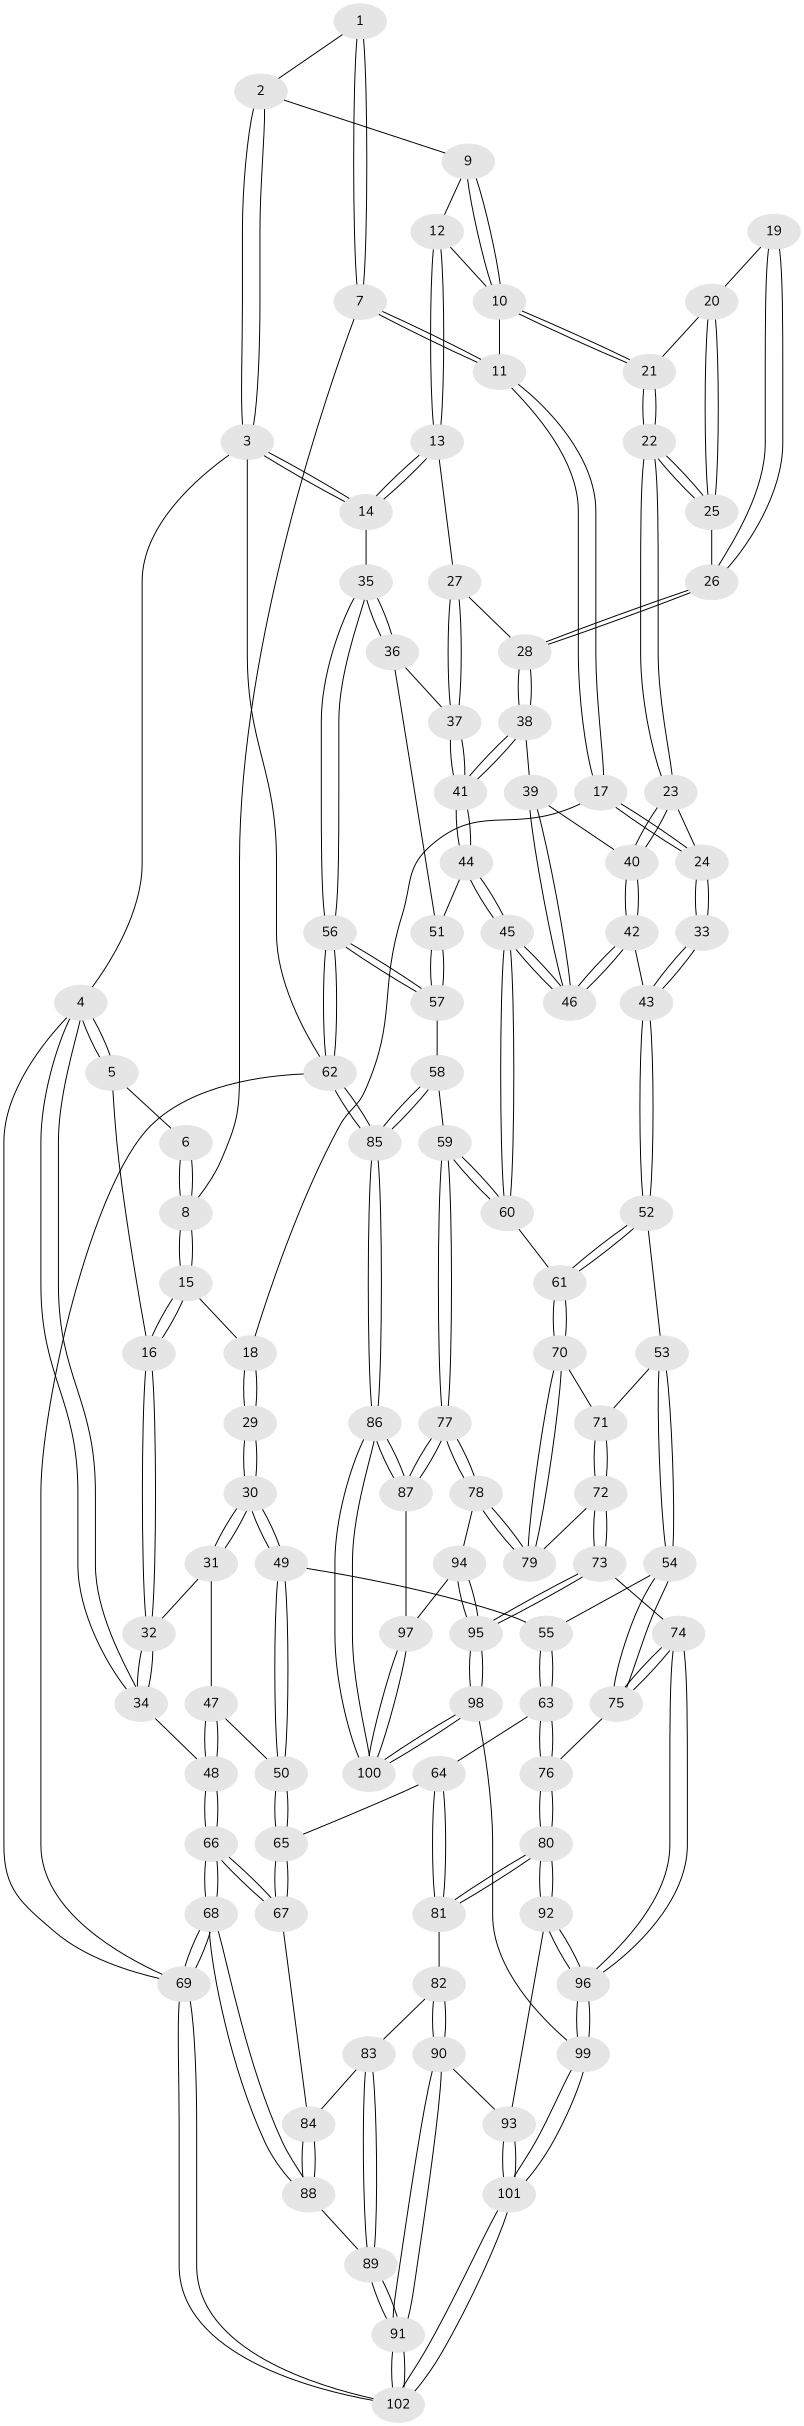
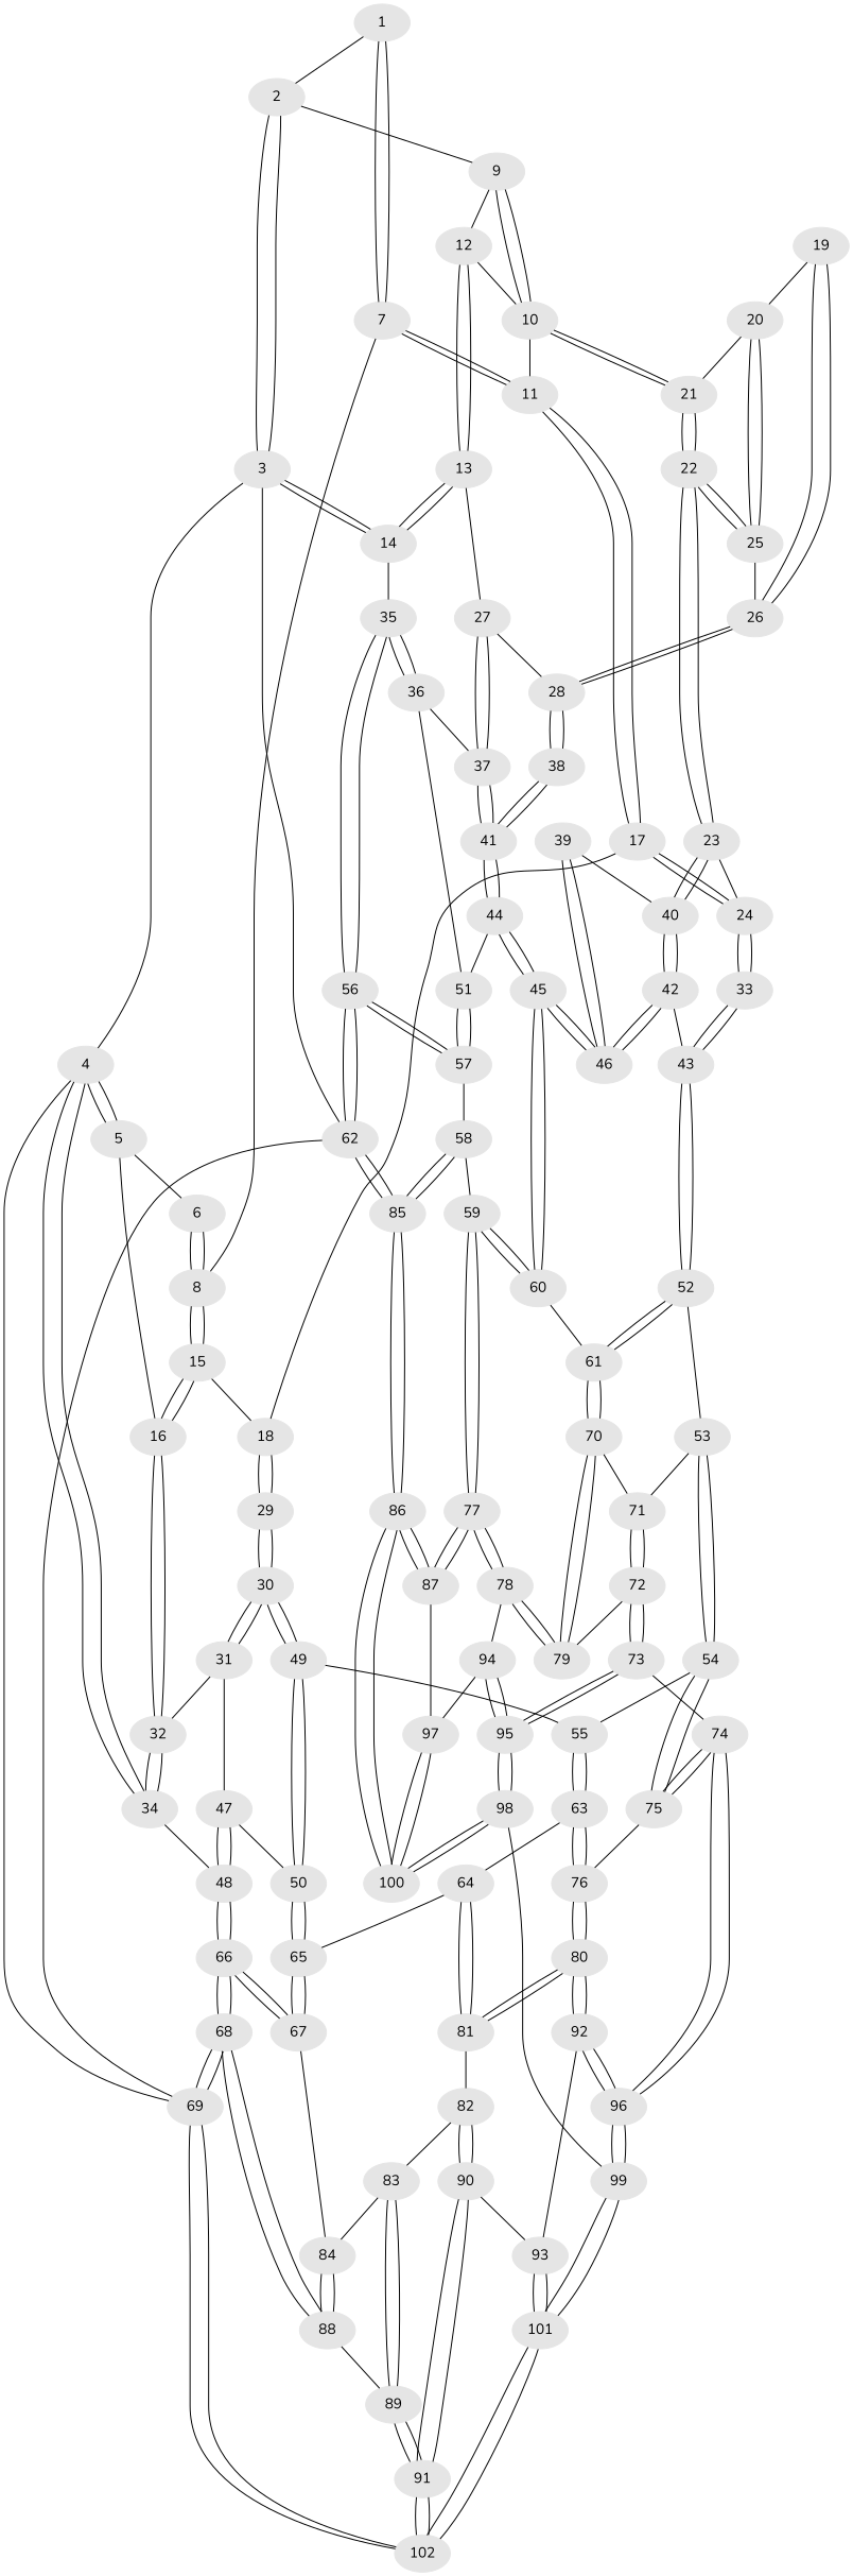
  graph {
    fontname=Nunito
    node [color=gray90 fontname=Nunito style=filled]
    edge [fontname=Nunito]
    1
    2
    7
    3
    9
    8
    11
    4
    14
    62
    10
    12
    5
    34
    69
    35
    85
    6
    16
    48
    102
    32
    15
    17
    18
    21
    13
    22
    24
    27
    19
    20
    26
    28
    37
    36
    56
    29
    33
    30
    25
    23
    40
    42
    43
    38
    41
    39
    31
    49
    47
    50
    55
    52
    66
    51
    57
    44
    46
    45
    53
    61
    60
    65
    67
    68
    63
    58
    54
    71
    70
    75
    72
    76
    64
    59
    77
    86
    78
    87
    79
    81
    80
    82
    84
    88
    89
    73
    74
    95
    96
    98
    99
    92
    94
    97
    93
    83
    90
    91
    100
    101
    1 -- 2
    1 -- 7
    1 -- 7
    2 -- 3
    2 -- 3
    2 -- 9
    7 -- 8
    7 -- 11
    7 -- 11
    3 -- 4
    3 -- 14
    3 -- 14
    3 -- 62
    9 -- 10
    9 -- 10
    9 -- 12
    8 -- 15
    8 -- 15
    11 -- 17
    11 -- 17
    4 -- 5
    4 -- 5
    4 -- 34
    4 -- 34
    4 -- 69
    14 -- 35
    62 -- 69
    62 -- 85
    62 -- 85
    10 -- 11
    10 -- 21
    10 -- 21
    12 -- 10
    12 -- 13
    12 -- 13
    5 -- 6
    5 -- 16
    34 -- 48
    69 -- 102
    69 -- 102
    35 -- 36
    35 -- 36
    35 -- 56
    35 -- 56
    85 -- 86
    85 -- 86
    6 -- 8
    6 -- 8
    16 -- 32
    16 -- 32
    48 -- 66
    48 -- 66
    32 -- 34
    32 -- 34
    15 -- 16
    15 -- 16
    15 -- 18
    17 -- 18
    17 -- 24
    17 -- 24
    18 -- 29
    18 -- 29
    21 -- 22
    21 -- 22
    13 -- 14
    13 -- 14
    13 -- 27
    22 -- 25
    22 -- 25
    22 -- 23
    22 -- 23
    24 -- 33
    24 -- 33
    27 -- 28
    27 -- 37
    27 -- 37
    19 -- 20
    19 -- 26
    19 -- 26
    20 -- 21
    20 -- 25
    20 -- 25
    26 -- 28
    26 -- 28
    28 -- 38
    28 -- 38
    37 -- 41
    37 -- 41
    36 -- 37
    36 -- 51
    56 -- 62
    56 -- 62
    56 -- 57
    56 -- 57
    29 -- 30
    29 -- 30
    33 -- 43
    33 -- 43
    30 -- 31
    30 -- 31
    30 -- 49
    30 -- 49
    25 -- 26
    23 -- 24
    23 -- 40
    23 -- 40
    40 -- 42
    40 -- 42
    42 -- 43
    42 -- 46
    42 -- 46
    43 -- 52
    43 -- 52
    38 -- 41
    38 -- 41
-   38 -- 39
    41 -- 44
    41 -- 44
    39 -- 40
    39 -- 46
    39 -- 46
    31 -- 32
    31 -- 47
    49 -- 50
    49 -- 50
    49 -- 55
    47 -- 48
    47 -- 48
    47 -- 50
    50 -- 65
    50 -- 65
    55 -- 63
    55 -- 63
    52 -- 53
    52 -- 61
    52 -- 61
    66 -- 67
    66 -- 67
    66 -- 68
    66 -- 68
    51 -- 57
    51 -- 57
    57 -- 58
    44 -- 51
    44 -- 45
    44 -- 45
    45 -- 46
    45 -- 46
    45 -- 60
    45 -- 60
    53 -- 54
    53 -- 54
    53 -- 71
    61 -- 70
    61 -- 70
    60 -- 61
    65 -- 67
    65 -- 67
    67 -- 84
    68 -- 69
    68 -- 69
    68 -- 88
    68 -- 88
    63 -- 76
    63 -- 76
    63 -- 64
    58 -- 85
    58 -- 85
    58 -- 59
    54 -- 55
    54 -- 75
    54 -- 75
    71 -- 72
    71 -- 72
    70 -- 71
    70 -- 79
    70 -- 79
    75 -- 76
    72 -- 79
    72 -- 73
    72 -- 73
    76 -- 80
    76 -- 80
    64 -- 65
    64 -- 81
    64 -- 81
    59 -- 60
    59 -- 60
    59 -- 77
    59 -- 77
    77 -- 78
    77 -- 78
    77 -- 87
    77 -- 87
    86 -- 87
    86 -- 87
    86 -- 100
    86 -- 100
    78 -- 79
    78 -- 79
    78 -- 94
    87 -- 97
    81 -- 82
    80 -- 81
    80 -- 81
    80 -- 92
    80 -- 92
    82 -- 83
    82 -- 90
    82 -- 90
    84 -- 88
    84 -- 88
    88 -- 89
    89 -- 91
    89 -- 91
    73 -- 74
    73 -- 95
    73 -- 95
    74 -- 75
    74 -- 75
    74 -- 96
    74 -- 96
    95 -- 98
    95 -- 98
    96 -- 99
    96 -- 99
    98 -- 99
    98 -- 100
    98 -- 100
    99 -- 101
    99 -- 101
    92 -- 96
    92 -- 96
    92 -- 93
    94 -- 95
    94 -- 95
    94 -- 97
    97 -- 100
    97 -- 100
    93 -- 101
    93 -- 101
    83 -- 84
    83 -- 89
    83 -- 89
    90 -- 93
    90 -- 91
    90 -- 91
    91 -- 102
    91 -- 102
    101 -- 102
    101 -- 102
  }
